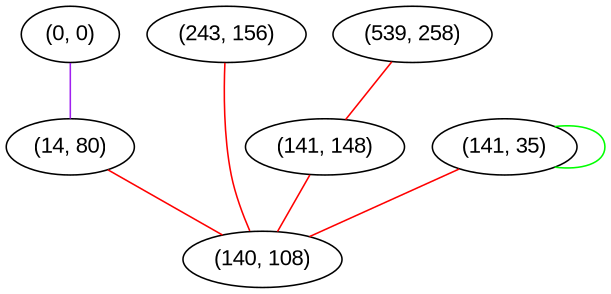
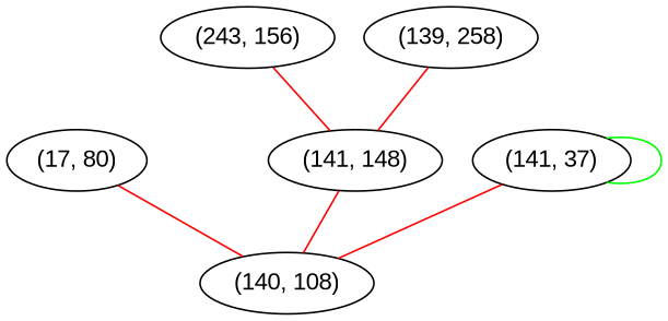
  graph {
    fontname="Liberation Sans"
    node [fontname="Liberation Sans"]
    edge [color=red fontname="Liberation Sans" weight=1]
-   "(0, 0)"
-   "(14, 80)"
+   "(14, 80)" [label="(17, 80)"]
    n3 [label="(140, 108)"]
    n4 [label="(141, 148)"]
    "(243, 156)"
-   "(141, 35)"
-   "(139, 258)" [label="(539, 258)"]
-   "(0, 0)" -- "(14, 80)" [color=purple weight=4]
+   "(141, 35)" [label="(141, 37)"]
+   "(139, 258)"
    "(14, 80)" -- n3
    n4 -- n3
-   "(243, 156)" -- n3
+   "(243, 156)" -- n4
    "(141, 35)" -- n3
    "(141, 35)" -- "(141, 35)" [color=green weight=2]
    "(139, 258)" -- n4
  }
